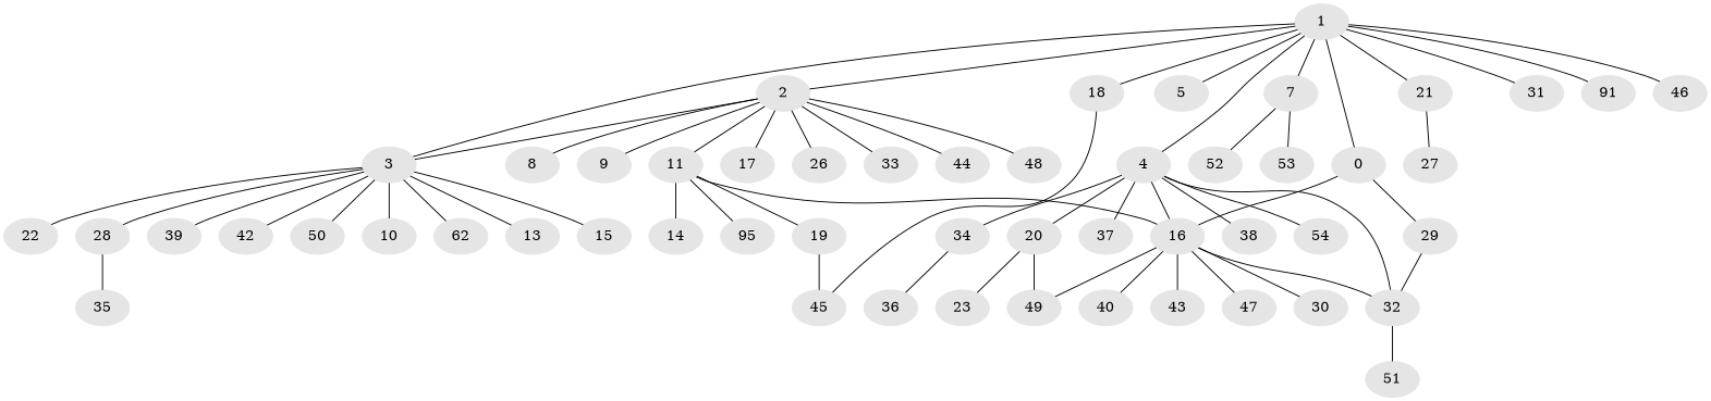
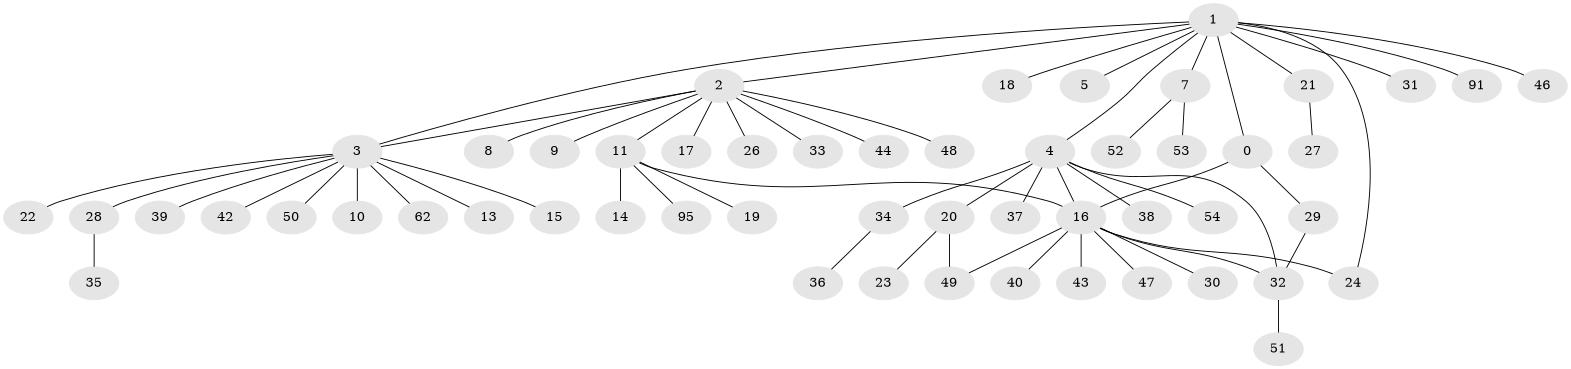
  graph {
    node [color=gray90 style=filled]
    1
    2
    3
    4
    5
    n6 [label=0]
    7
    18
    21
+   24
    31
    n12 [label=91]
    46
    8
    9
    11
    17
    26
    33
    44
    48
    10
    n23 [label=62]
    13
    15
    22
    28
    39
    42
    50
    16
    20
    32
    34
    37
    38
    54
    29
    52
    53
-   45
    27
    14
    19
    n45 [label=95]
    35
    30
    40
    43
    47
    49
    23
    51
    36
    1 -- 2
    1 -- 3
    1 -- 4
    1 -- 5
    1 -- n6
    1 -- 7
    1 -- 18
    1 -- 21
+   1 -- 24
    1 -- 31
    1 -- n12
    1 -- 46
    2 -- 3
    2 -- 8
    2 -- 9
    2 -- 11
    2 -- 17
    2 -- 26
    2 -- 33
    2 -- 44
    2 -- 48
    3 -- 10
    3 -- n23
    3 -- 13
    3 -- 15
    3 -- 22
    3 -- 28
    3 -- 39
    3 -- 42
    3 -- 50
    4 -- 16
    4 -- 20
    4 -- 32
    4 -- 34
    4 -- 37
    4 -- 38
    4 -- 54
    n6 -- 16
    n6 -- 29
    7 -- 52
    7 -- 53
-   18 -- 45
    21 -- 27
    11 -- 16
    11 -- 14
    11 -- 19
    11 -- n45
    28 -- 35
+   16 -- 24
    16 -- 32
    16 -- 30
    16 -- 40
    16 -- 43
    16 -- 47
    16 -- 49
    20 -- 49
    20 -- 23
    32 -- 51
    34 -- 36
    29 -- 32
-   19 -- 45
  }
